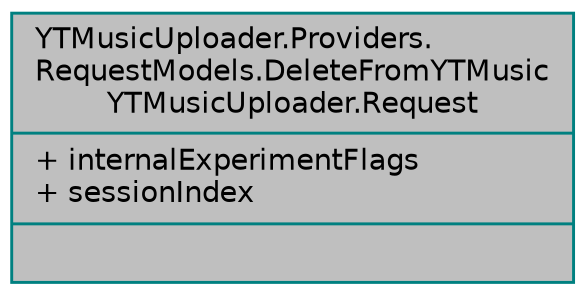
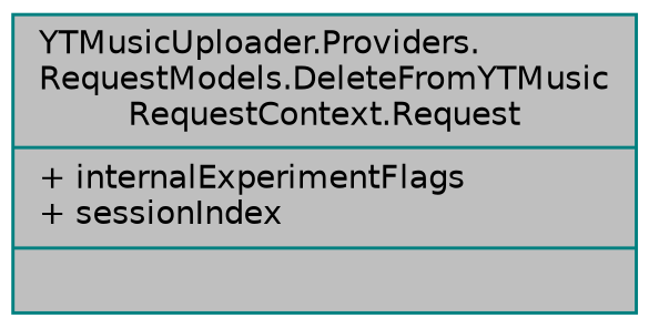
  digraph {
-   n1 [color=teal fillcolor=grey75 fontcolor=black fontname=Helvetica fontsize=10 height=0.2 label="{YTMusicUploader.Providers.\lRequestModels.DeleteFromYTMusic\lYTMusicUploader.Request\n|+ internalExperimentFlags\l+ sessionIndex\l|}" shape=record style=filled width=0.4]
+   n1 [color=teal fillcolor=grey75 fontcolor=black fontname=Helvetica fontsize=10 height=0.2 label="{YTMusicUploader.Providers.\lRequestModels.DeleteFromYTMusic\lRequestContext.Request\n|+ internalExperimentFlags\l+ sessionIndex\l|}" shape=record style=filled width=0.4]
  }
